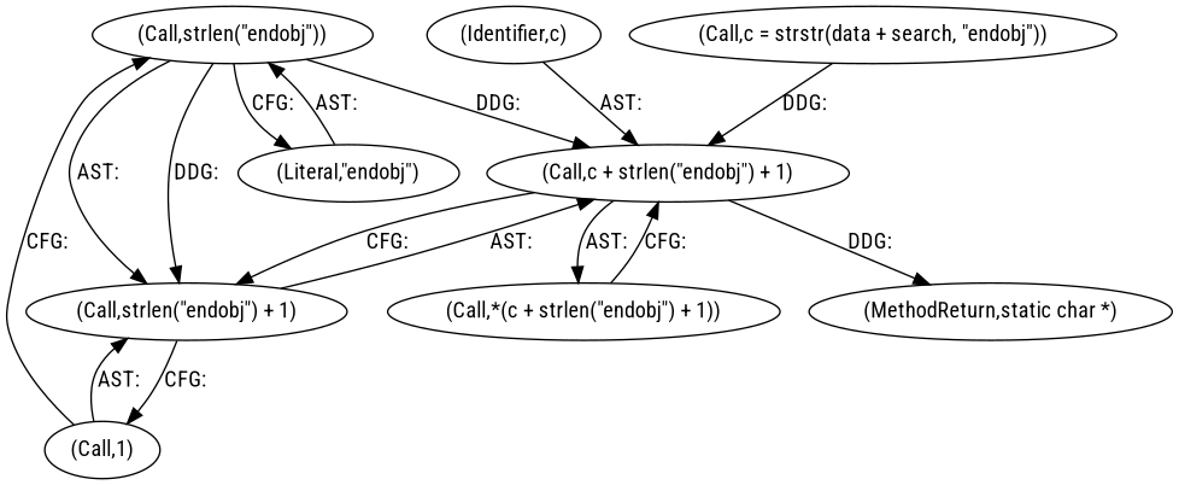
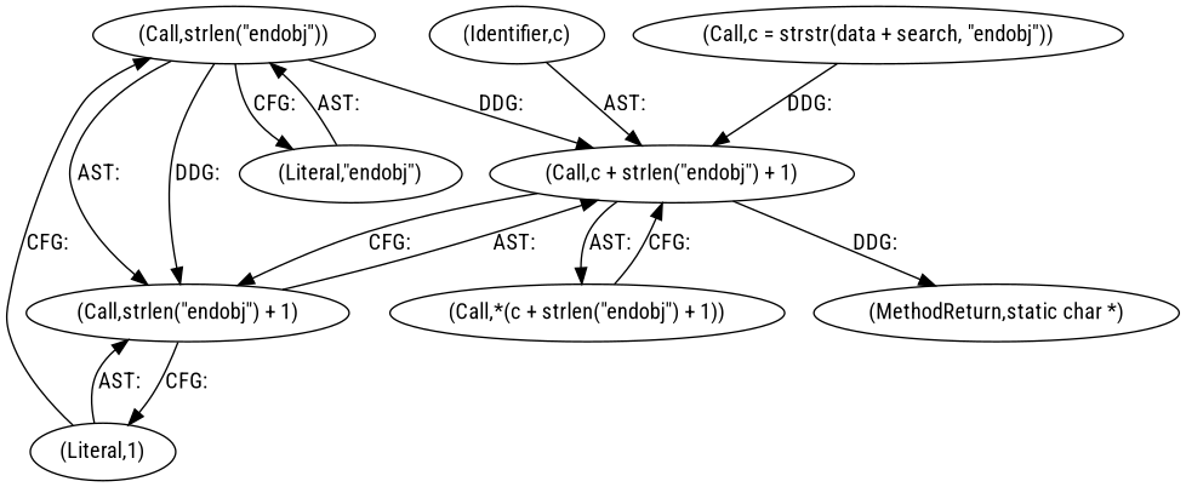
  digraph {
    fontname="Roboto Condensed"
    node [fontname="Roboto Condensed"]
    edge [fontname="Roboto Condensed"]
    n1 [label="(Call,strlen(\"endobj\"))"]
    n2 [label="(Call,c + strlen(\"endobj\") + 1)"]
    n3 [label="(Call,strlen(\"endobj\") + 1)"]
    n4 [label="(Literal,\"endobj\")"]
    n5 [label="(MethodReturn,static char *)"]
    n6 [label="(Call,*(c + strlen(\"endobj\") + 1))"]
-   n7 [label="(Call,1)"]
+   n7 [label="(Literal,1)"]
    n8 [label="(Call,c = strstr(data + search, \"endobj\"))"]
    n9 [label="(Identifier,c)"]
    n1 -> n2 [label="DDG: "]
    n1 -> n3 [label="AST: "]
    n1 -> n3 [label="DDG: "]
    n1 -> n4 [label="CFG: "]
    n2 -> n3 [label="CFG: "]
    n2 -> n5 [label="DDG: "]
    n2 -> n6 [label="AST: "]
    n3 -> n2 [label="AST: "]
    n3 -> n7 [label="CFG: "]
    n4 -> n1 [label="AST: "]
    n6 -> n2 [label="CFG: "]
    n7 -> n1 [label="CFG: "]
    n7 -> n3 [label="AST: "]
    n8 -> n2 [label="DDG: "]
    n9 -> n2 [label="AST: "]
  }
